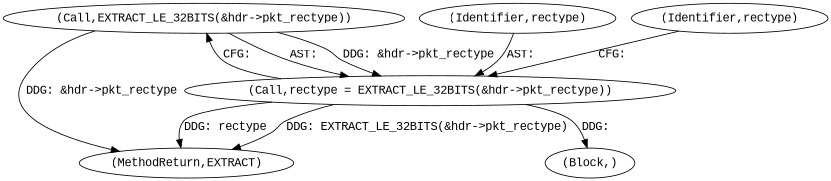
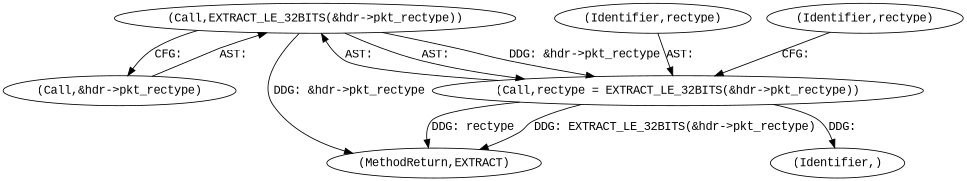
  digraph {
    fontname="Liberation Mono"
    node [fontname="Liberation Mono"]
    edge [fontname="Liberation Mono"]
    n1 [label="(Call,EXTRACT_LE_32BITS(&hdr->pkt_rectype))"]
    n2 [label="(Call,rectype = EXTRACT_LE_32BITS(&hdr->pkt_rectype))"]
+   n3 [label="(Call,&hdr->pkt_rectype)"]
    n4 [label="(MethodReturn,EXTRACT)"]
-   n5 [label="(Block,)"]
+   n5 [label="(Identifier,)"]
    n6 [label="(Identifier,rectype)"]
    n7 [label="(Identifier,rectype)"]
    n1 -> n2 [label="AST: "]
    n1 -> n2 [label="DDG: &hdr->pkt_rectype"]
+   n1 -> n3 [label="CFG: "]
    n1 -> n4 [label="DDG: &hdr->pkt_rectype"]
-   n2 -> n1 [label="CFG: "]
+   n2 -> n1 [label="AST: "]
    n2 -> n4 [label="DDG: EXTRACT_LE_32BITS(&hdr->pkt_rectype)"]
    n2 -> n4 [label="DDG: rectype"]
    n2 -> n5 [label="DDG: "]
+   n3 -> n1 [label="AST: "]
    n6 -> n2 [label="AST: "]
    n7 -> n2 [label="CFG: "]
  }
